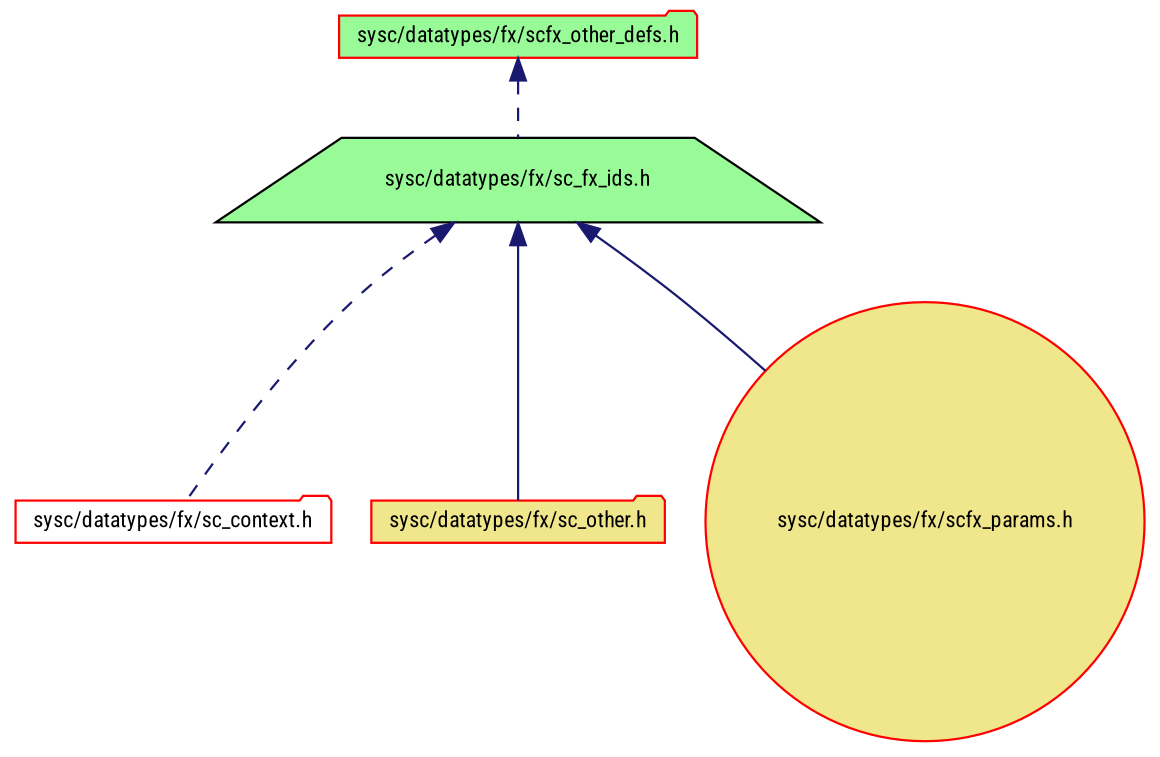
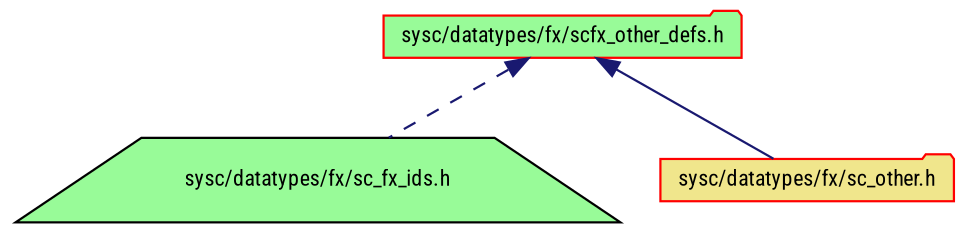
  digraph {
    fontname="Roboto Condensed"
    node [color=red fillcolor=palegreen fontname="Roboto Condensed" fontsize=10 shape=folder style=filled]
    edge [color=midnightblue dir=back fontname="Roboto Condensed" fontsize=10 labelfontname=FreeSans labelfontsize=10 style=dashed]
    n1 [color=black fontcolor=black height=0.2 label="sysc/datatypes/fx/sc_fx_ids.h" shape=trapezium width=0.4]
-   n2 [fillcolor=white height=0.2 label="sysc/datatypes/fx/sc_context.h" width=0.4]
    n3 [fillcolor=khaki height=0.2 label="sysc/datatypes/fx/sc_other.h" width=0.4]
-   n4 [fillcolor=khaki height=0.2 label="sysc/datatypes/fx/scfx_params.h" shape=circle width=0.4]
    n5 [height=0.2 label="sysc/datatypes/fx/scfx_other_defs.h" width=0.4]
-   n1 -> n2
-   n1 -> n3 [style=solid]
-   n1 -> n4 [style=solid]
+   n5 -> n3 [style=solid]
    n5 -> n1
  }
